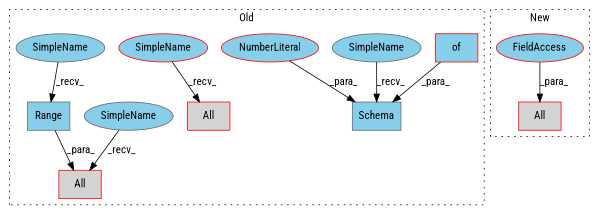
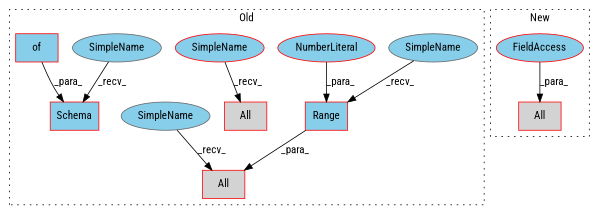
  digraph {
    fontname="Roboto Condensed"
    node [a=32 color=red fillcolor=skyblue fontname="Roboto Condensed" l=10 shape=box style=filled]
    edge [fontname="Roboto Condensed"]
-   n1 [color=gray40 l="6,1" label=Range s="2896,2903"]
+   n1 [l="6,1" label=Range s="2896,2903"]
    n2 [fillcolor=lightgrey l="4,1" label=All s="2858,2904"]
    n3 [a=34 l=1 label=NumberLiteral s=2902 shape=ellipse]
    n4 [fillcolor=lightgrey l="4,1" label=All s="2739,2785"]
-   n5 [color=gray40 l="7,1" label=Schema s="2155,2267"]
+   n5 [l="7,1" label=Schema s="2155,2267"]
    n6 [l="3,1" label=of s="2166,2266"]
    n7 [a=42 label=SimpleName s=2728 shape=ellipse]
    n8 [a=42 color=gray40 label=SimpleName s=2885 shape=ellipse]
    n9 [a=42 color=gray40 label=SimpleName s=2847 shape=ellipse]
    n10 [a=42 color=gray40 label=SimpleName s=2144 shape=ellipse]
    n11 [fillcolor=lightgrey l="4,1" label=All s="4444,4558"]
    n12 [a=22 l=13 label=FieldAccess s=4500 shape=ellipse]
    subgraph cluster_1 {
      label=Old
      style=dotted
      n1
      n2
      n3
      n4
      n5
      n6
      n7
      n8
      n9
      n10
    }
    subgraph cluster_2 {
      label=New
      style=dotted
      n11
      n12
    }
    n1 -> n2 [label=_para_]
-   n3 -> n5 [label=_para_]
+   n3 -> n1 [label=_para_]
    n6 -> n5 [label=_para_]
    n7 -> n4 [label=_recv_]
    n8 -> n1 [label=_recv_]
    n9 -> n2 [label=_recv_]
    n10 -> n5 [label=_recv_]
    n12 -> n11 [label=_para_]
  }
